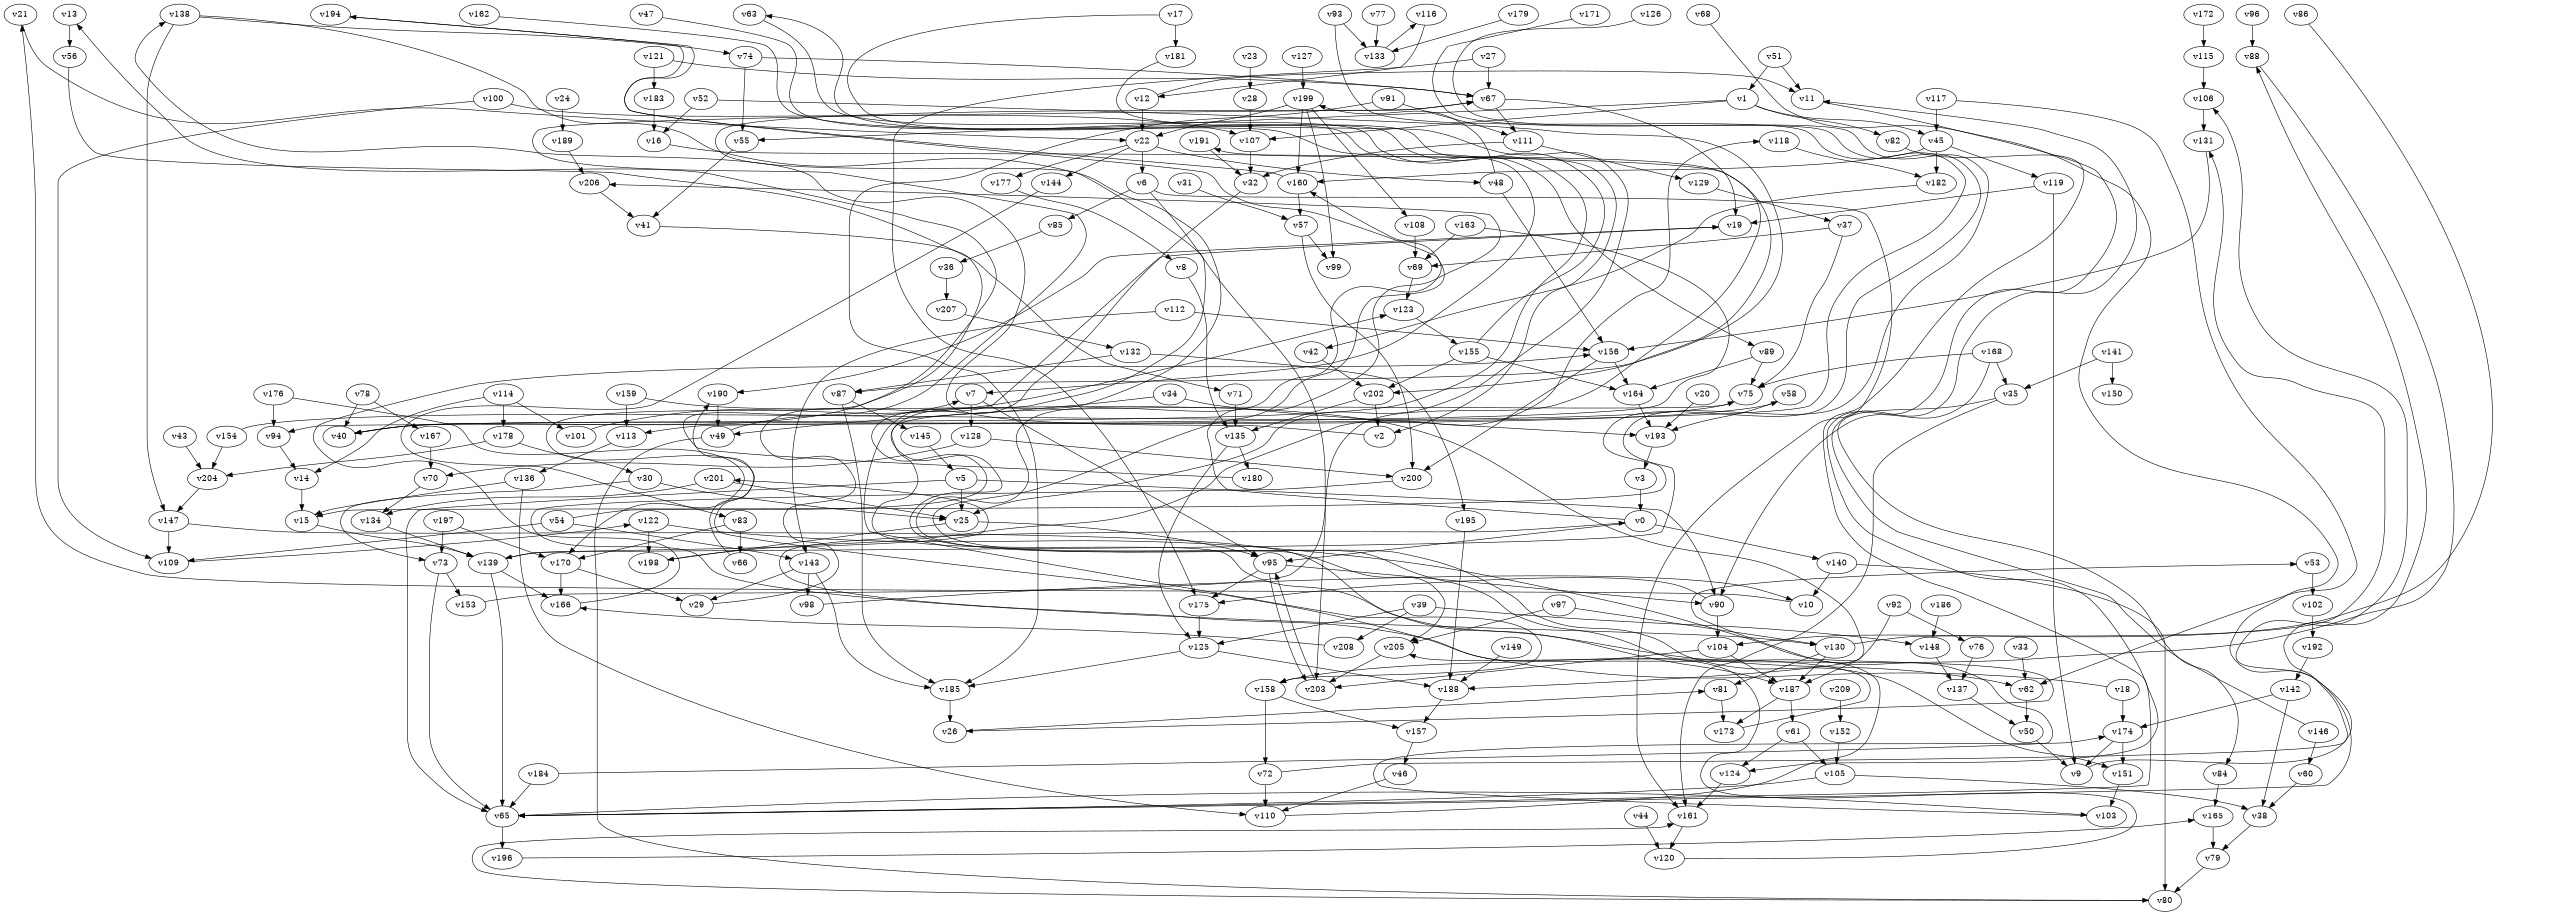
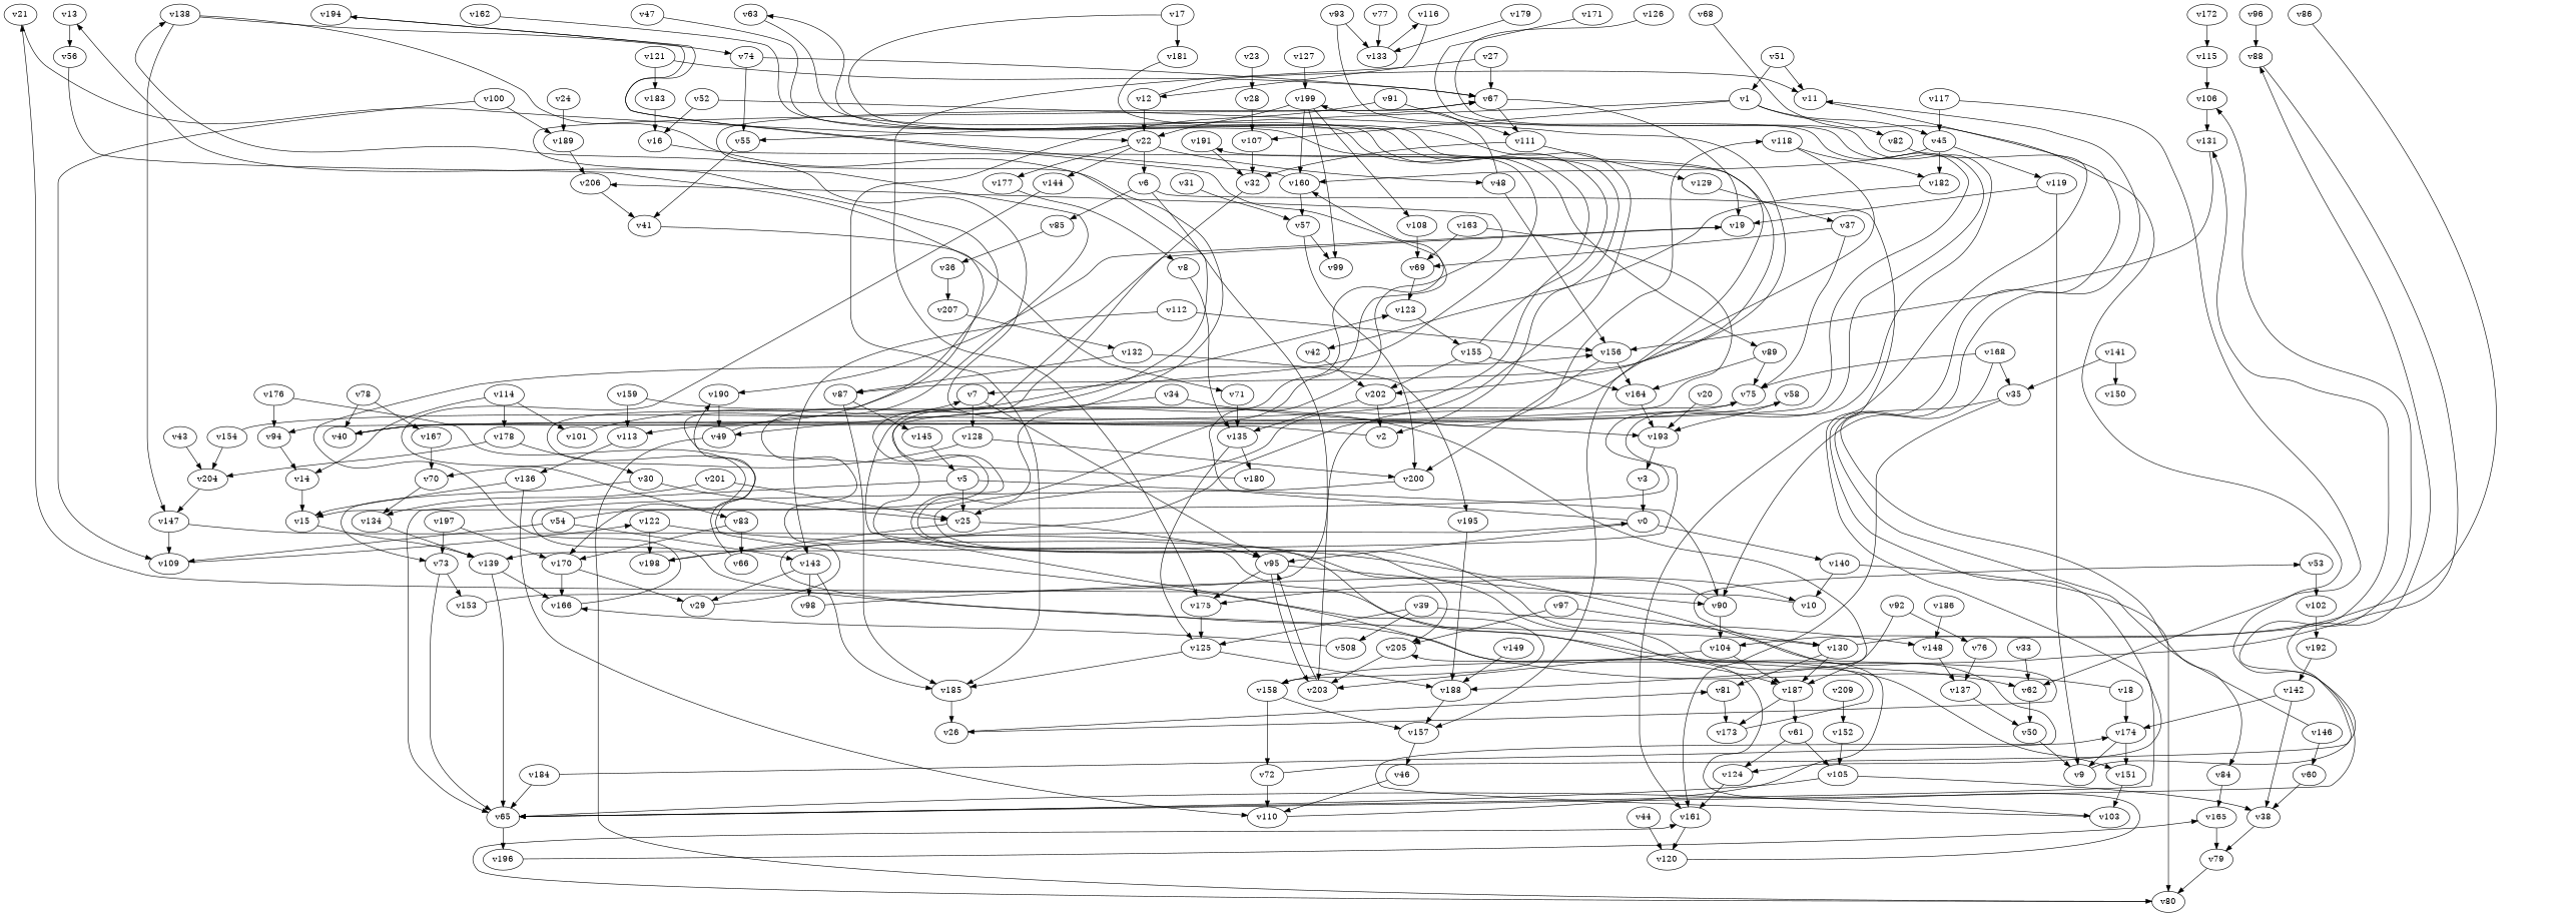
  digraph {
    node [player=0]
    v95 [player=1]
    v0
    v140 [player=1]
    v206
    v90 [player=1]
    v203
    v175
    v10 [player=1]
    v80
    v41
    v1 [player=1]
    v45
    v55
    v82 [player=1]
    v107 [player=1]
    v119
    v160 [player=1]
    v182
    v65
    v32
    v2 [player=1]
    v138 [player=1]
    v74
    v205
    v147 [player=1]
    v3 [player=1]
    v84 [player=1]
    v165
    v25 [player=1]
    v5
    v198 [player=1]
    v103
    v196
    v104
    v6 [player=1]
    v85 [player=1]
    v161
    v36
    v120 [player=1]
    v7
    v128
    v200
    v70 [player=1]
    v8 [player=1]
    v135
    v125 [player=1]
    v180 [player=1]
    v106 [player=1]
    v9
    v131
    v21
    v22
    v11
    v124
    v53 [player=1]
    v102 [player=1]
    v12 [player=1]
    v48 [player=1]
    v144
    v177 [player=1]
    v56 [player=1]
    v13
    v71 [player=1]
    v15 [player=1]
    v14
    v139
    v166
    v201 [player=1]
    v16 [player=1]
    v202 [player=1]
    v17 [player=1]
    v181
    v18 [player=1]
    v174
    v151 [player=1]
    v190 [player=1]
    v19
    v49 [player=1]
    v20
    v193
    v156 [player=1]
    v199 [player=1]
    v83 [player=1]
    v23 [player=1]
    v28 [player=1]
    v24 [player=1]
    v189
    v118
    v26 [player=1]
    v81 [player=1]
    v173
    v27 [player=1]
    v67 [player=1]
    v111
    v29
    v30
    v73 [player=1]
    v153
    v31 [player=1]
    v57 [player=1]
    v99 [player=1]
    v158 [player=1]
    v72 [player=1]
    v157 [player=1]
    v33
    v62
    v50 [player=1]
    v34 [player=1]
    v35 [player=1]
    v207 [player=1]
    v132 [player=1]
    v37 [player=1]
    v69 [player=1]
    v75
    v123
    v79 [player=1]
    v38
    v39
    v148
-   v208 [player=1]
+   v208 [player=1 label=v508]
    v185
    v188 [player=1]
    v137 [player=1]
    v40 [player=1]
    v58
    v42
    v43
    v204
    v44
    v194 [player=1]
    v46 [player=1]
    v110 [player=1]
    v47
    v89
    v164
    v108 [player=1]
    v51
    v52
    v87
    v145
    v192
    v54 [player=1]
    v109
    v143 [player=1]
    v122 [player=1]
    v98
    v130 [player=1]
    v60
    v61
    v105 [player=1]
    v63
    v176 [player=1]
    v170
    v94
    v66
    v129
    v68 [player=1]
    v155 [player=1]
    v134
    v88 [player=1]
    v191 [player=1]
    v76 [player=1]
    v77
    v133
    v116 [player=1]
    v78
    v167 [player=1]
    v86 [player=1]
    v187 [player=1]
    v91 [player=1]
    v92
    v93
    v96 [player=1]
    v97 [player=1]
    v100 [player=1]
    v101
    v142
    v112 [player=1]
    v113
    v136
    v114 [player=1]
    v178 [player=1]
    v115
    v117
    v121
    v183 [player=1]
    v126
    v127
    v195
    v141 [player=1]
    v150
    v146
    v149
    v152
    v154 [player=1]
    v159 [player=1]
    v162
    v163
    v168 [player=1]
    v171 [player=1]
    v172
    v179 [player=1]
    v184
    v186 [player=1]
    v197
    v209
    v95 -> v90
    v95 -> v203
    v95 -> v175
    v0 -> v95
    v0 -> v140
    v0 -> v206 [constraint="t < 13"]
    v140 -> v10
    v140 -> v80
    v206 -> v41
    v90 -> v175 [constraint="t mod 4 == 1"]
    v90 -> v104
    v203 -> v95
    v175 -> v125
    v10 -> v21 [constraint="t < 9"]
    v80 -> v161 [constraint="t mod 5 == 0"]
    v41 -> v40 [constraint="t mod 4 == 3"]
    v1 -> v45
    v1 -> v55
    v1 -> v82
    v1 -> v107
    v45 -> v119
    v45 -> v160
    v45 -> v182
    v55 -> v41
    v82 -> v65 [constraint="t < 10"]
    v107 -> v32
    v119 -> v9
    v119 -> v19
    v160 -> v57
    v160 -> v194 [constraint="t >= 5"]
    v182 -> v42 [constraint="t < 10"]
    v65 -> v103 [constraint="t < 6"]
    v65 -> v196
    v32 -> v158 [constraint="t >= 5"]
    v2 -> v138 [constraint="t >= 4"]
    v138 -> v74
    v138 -> v205 [constraint="t < 14"]
    v138 -> v147
    v74 -> v55
    v74 -> v67
    v205 -> v203
    v147 -> v109
    v147 -> v187 [constraint="t < 12"]
    v3 -> v0
    v84 -> v165
    v165 -> v79
    v25 -> v95
    v25 -> v198
    v5 -> v90
    v5 -> v65
    v5 -> v25
    v198 -> v118 [constraint="t < 6"]
    v103 -> v174 [constraint="t < 6"]
    v196 -> v165 [constraint="t >= 1"]
    v104 -> v203
    v104 -> v187
    v6 -> v203
    v6 -> v85
    v6 -> v161
    v85 -> v36
    v161 -> v120
    v36 -> v207
    v120 -> v190 [constraint="t >= 5"]
    v7 -> v95
    v7 -> v128
    v128 -> v200
    v128 -> v70
    v200 -> v130 [constraint="t mod 2 == 0"]
    v70 -> v134
    v8 -> v135
    v135 -> v125
    v135 -> v180
    v125 -> v185
    v125 -> v188
    v180 -> v67 [constraint="t < 9"]
    v106 -> v131
    v9 -> v106 [constraint="t < 13"]
    v131 -> v156 [constraint="t >= 3"]
    v21 -> v22 [constraint="t mod 3 == 0"]
    v22 -> v6
    v22 -> v48
    v22 -> v144
    v22 -> v177
    v11 -> v124 [constraint="t mod 3 == 1"]
    v124 -> v161
    v53 -> v102
    v102 -> v192
    v12 -> v22
    v12 -> v11 [constraint="t >= 1"]
    v48 -> v156
    v48 -> v199
    v144 -> v83 [constraint="t >= 1"]
    v177 -> v8
    v56 -> v71 [constraint="t mod 3 == 1"]
    v13 -> v56
    v71 -> v135
    v15 -> v139
    v14 -> v15
    v139 -> v65
    v139 -> v166
-   v139 -> v201 [constraint="t >= 1"]
    v166 -> v156 [constraint="t < 15"]
    v201 -> v25
    v201 -> v134
    v16 -> v202 [constraint="t mod 2 == 0"]
    v202 -> v2
    v202 -> v135
    v17 -> v2 [constraint="t < 11"]
    v17 -> v181
    v181 -> v25 [constraint="t < 14"]
    v18 -> v0 [constraint="t < 15"]
    v18 -> v174
    v174 -> v9
    v174 -> v151
    v151 -> v103
    v190 -> v49
    v19 -> v190 [constraint="t < 6"]
    v49 -> v80
    v49 -> v7 [constraint="t < 9"]
    v20 -> v193
    v193 -> v3
    v156 -> v200
    v156 -> v164
    v199 -> v160
    v199 -> v22
    v199 -> v99
    v199 -> v108
    v83 -> v170
    v83 -> v66
    v23 -> v28
    v28 -> v107
    v24 -> v189
    v189 -> v206
    v118 -> v182
+   v118 -> v157
    v26 -> v81 [constraint="t < 13"]
    v81 -> v173
    v173 -> v205 [constraint="t mod 2 == 0"]
    v27 -> v175
    v27 -> v67
    v67 -> v19
    v67 -> v111
    v111 -> v32
    v111 -> v129
    v29 -> v19 [constraint="t >= 3"]
    v30 -> v25
    v30 -> v73
    v73 -> v65
    v73 -> v153
    v153 -> v191 [constraint="t >= 4"]
    v31 -> v57
    v57 -> v200
    v57 -> v99
    v158 -> v72
    v158 -> v157
    v72 -> v110
    v72 -> v88 [constraint="t >= 3"]
    v157 -> v46
    v33 -> v62
    v62 -> v50
    v50 -> v9
    v34 -> v49
    v34 -> v193
    v35 -> v84 [constraint="t < 15"]
    v35 -> v161
    v207 -> v132
    v132 -> v87
    v132 -> v195
    v37 -> v69
    v37 -> v75
    v69 -> v123
    v75 -> v62 [constraint="t mod 4 == 1"]
    v123 -> v155
    v79 -> v80
    v38 -> v79
    v39 -> v125
    v39 -> v148
    v39 -> v208
    v148 -> v137
    v208 -> v166 [constraint="t mod 3 == 1"]
    v185 -> v26
    v188 -> v157
    v137 -> v50
    v40 -> v58 [constraint="t mod 4 == 2"]
    v58 -> v193
    v42 -> v202
    v43 -> v204
    v204 -> v147
    v44 -> v120
    v194 -> v151 [constraint="t >= 5"]
    v46 -> v110
    v110 -> v160 [constraint="t >= 2"]
    v47 -> v89 [constraint="t >= 3"]
    v89 -> v75
    v89 -> v164
    v164 -> v193
    v108 -> v69
    v51 -> v1
    v51 -> v11
    v52 -> v16
    v52 -> v87 [constraint="t >= 5"]
    v87 -> v185
    v87 -> v145
    v145 -> v5
    v192 -> v142
    v54 -> v67 [constraint="t < 14"]
    v54 -> v109
    v54 -> v143
    v109 -> v122 [constraint="t >= 5"]
    v143 -> v29
    v143 -> v185
    v143 -> v98
    v122 -> v198
    v122 -> v26 [constraint="t mod 5 == 1"]
    v98 -> v10 [constraint="t mod 5 == 1"]
    v130 -> v131 [constraint="t < 15"]
    v130 -> v81
    v130 -> v187
    v60 -> v38
    v61 -> v124
    v61 -> v105
    v105 -> v65
    v105 -> v38
    v63 -> v40 [constraint="t >= 1"]
    v176 -> v170 [constraint="t mod 5 == 3"]
    v176 -> v94
    v170 -> v166
    v170 -> v29
    v94 -> v14
    v66 -> v13 [constraint="t < 7"]
    v129 -> v37
    v68 -> v65 [constraint="t mod 5 == 2"]
    v155 -> v202
    v155 -> v164
    v155 -> v63 [constraint="t < 15"]
    v134 -> v139
    v88 -> v158 [constraint="t mod 4 == 2"]
    v191 -> v32
    v76 -> v137
    v77 -> v133
    v133 -> v116 [constraint="t mod 4 == 2"]
    v116 -> v12 [constraint="t < 8"]
    v78 -> v40
    v78 -> v167
    v167 -> v70
    v86 -> v104 [constraint="t < 13"]
    v187 -> v173
    v187 -> v61
    v91 -> v111
    v91 -> v185
    v92 -> v76
    v92 -> v187
    v93 -> v94 [constraint="t >= 2"]
    v93 -> v133
    v96 -> v88
    v97 -> v205
    v97 -> v130
-   v100 -> v107
+   v100 -> v189
    v100 -> v109
    v101 -> v123 [constraint="t < 6"]
    v142 -> v174
    v142 -> v38
    v112 -> v156
    v112 -> v143
    v113 -> v136
    v136 -> v15
    v136 -> v110
    v114 -> v14
    v114 -> v101
    v114 -> v178
    v178 -> v30
    v178 -> v204
    v115 -> v106
    v117 -> v45
    v117 -> v62 [constraint="t >= 4"]
    v121 -> v67
    v121 -> v183
    v183 -> v16
    v126 -> v139 [constraint="t mod 2 == 1"]
    v127 -> v199
    v195 -> v188
    v141 -> v35
    v141 -> v150
    v146 -> v11 [constraint="t >= 4"]
    v146 -> v60
    v149 -> v188
    v152 -> v105
    v154 -> v75 [constraint="t mod 5 == 0"]
    v154 -> v204
    v159 -> v188 [constraint="t < 7"]
    v159 -> v113
    v162 -> v7 [constraint="t mod 4 == 2"]
    v163 -> v69
    v163 -> v113 [constraint="t < 14"]
    v168 -> v90
    v168 -> v35
    v168 -> v75
    v171 -> v15 [constraint="t < 11"]
    v172 -> v115
    v179 -> v133 [constraint="t mod 4 == 0"]
    v184 -> v65
    v184 -> v53 [constraint="t < 12"]
    v186 -> v148
    v197 -> v73
    v197 -> v170
    v209 -> v152
  }
